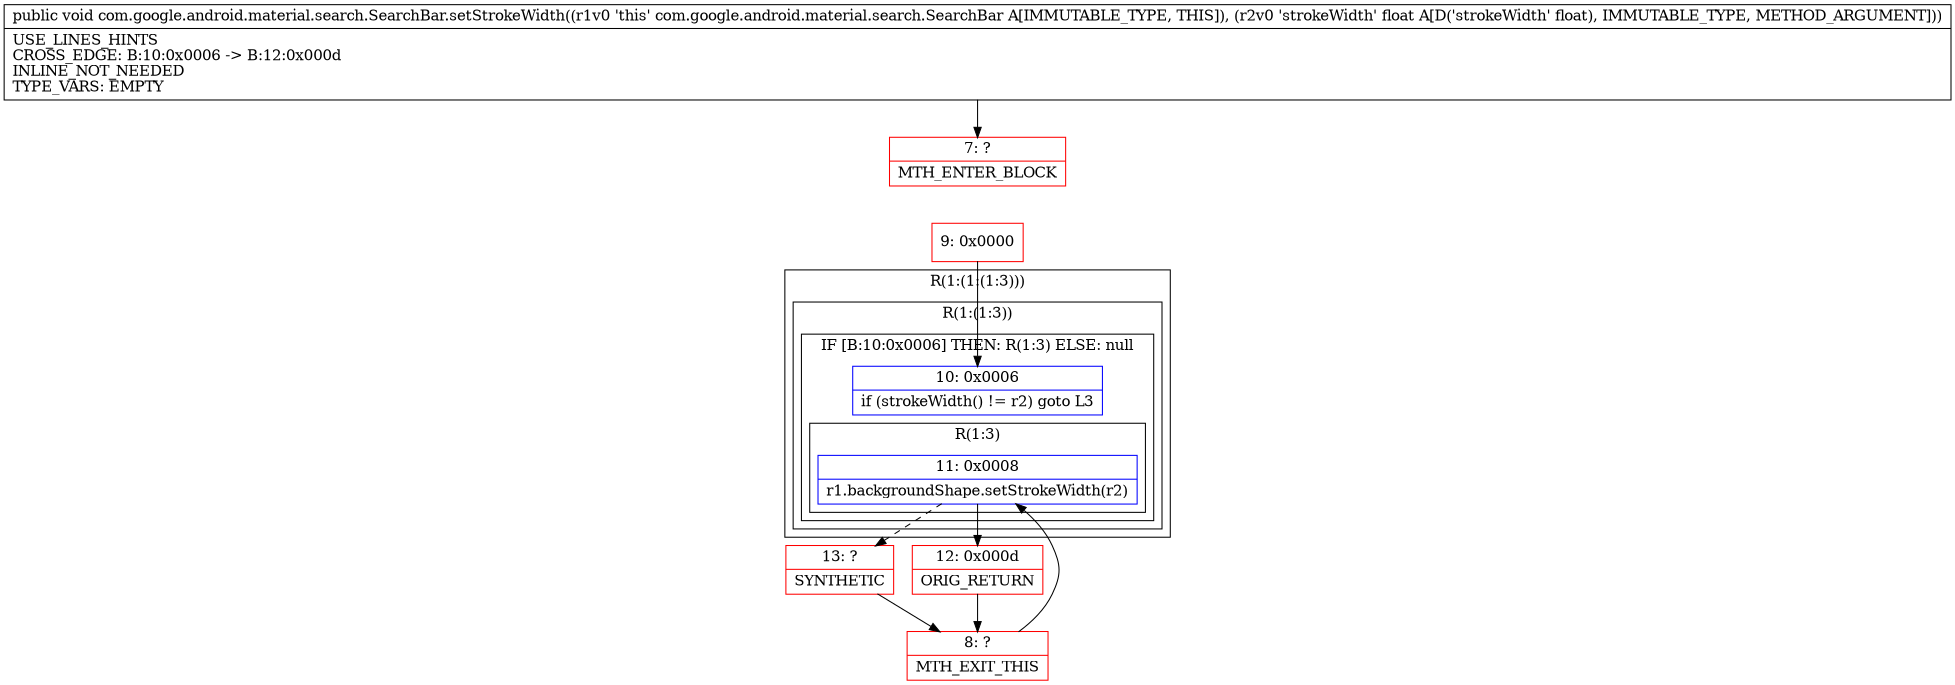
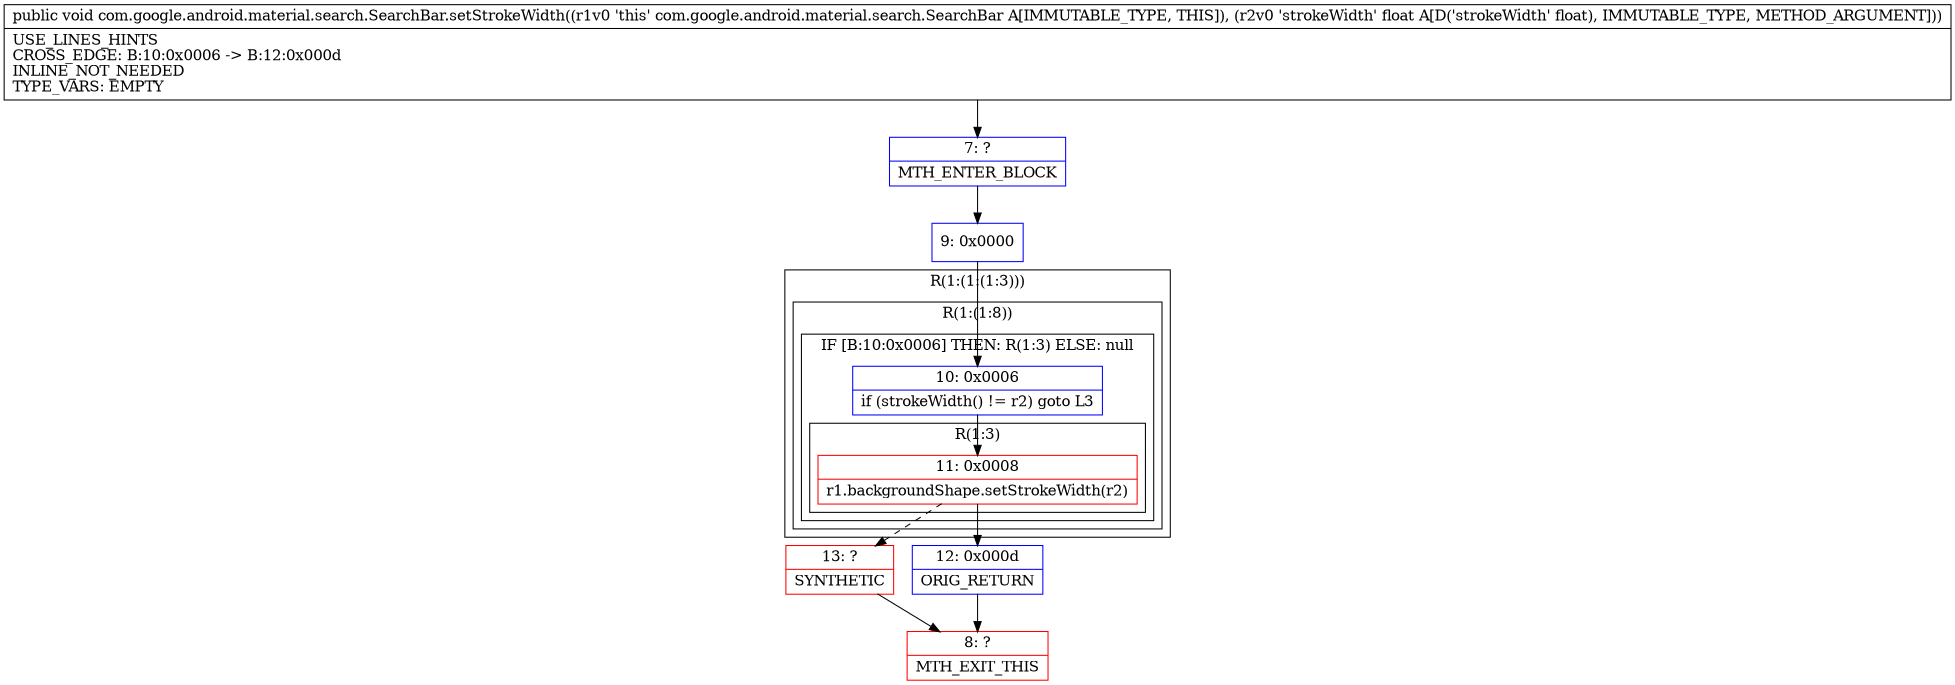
  digraph {
    node [color=red shape=record]
-   n1 [color=blue label="{11\:\ 0x0008|r1.backgroundShape.setStrokeWidth(r2)\l}"]
+   n1 [label="{11\:\ 0x0008|r1.backgroundShape.setStrokeWidth(r2)\l}"]
    n2 [color=blue label="{10\:\ 0x0006|if (strokeWidth() != r2) goto L3\l}"]
    n3 [label="{13\:\ ?|SYNTHETIC\l}"]
-   n4 [label="{12\:\ 0x000d|ORIG_RETURN\l}"]
+   n4 [color=blue label="{12\:\ 0x000d|ORIG_RETURN\l}"]
    n5 [label="{8\:\ ?|MTH_EXIT_THIS\l}"]
-   n6 [label="{7\:\ ?|MTH_ENTER_BLOCK\l}"]
-   n7 [label="{9\:\ 0x0000}"]
+   n6 [color=blue label="{7\:\ ?|MTH_ENTER_BLOCK\l}"]
+   n7 [color=blue label="{9\:\ 0x0000}"]
    n8 [label="{public void com.google.android.material.search.SearchBar.setStrokeWidth((r1v0 'this' com.google.android.material.search.SearchBar A[IMMUTABLE_TYPE, THIS]), (r2v0 'strokeWidth' float A[D('strokeWidth' float), IMMUTABLE_TYPE, METHOD_ARGUMENT]))  | USE_LINES_HINTS\lCROSS_EDGE: B:10:0x0006 \-\> B:12:0x000d\lINLINE_NOT_NEEDED\lTYPE_VARS: EMPTY\l}" color=""]
    subgraph cluster_1 {
      label="R(1:(1:(1:3)))"
      subgraph cluster_2 {
-       label="R(1:(1:3))"
+       label="R(1:(1:8))"
        subgraph cluster_3 {
          label="IF [B:10:0x0006] THEN: R(1:3) ELSE: null"
          n2
          subgraph cluster_4 {
            label="R(1:3)"
            n1
          }
        }
      }
    }
    n1 -> n3 [style=dashed]
    n1 -> n4
-   n5 -> n1
+   n2 -> n1
    n3 -> n5
    n4 -> n5
+   n6 -> n7
    n7 -> n2
    n8 -> n6
  }
